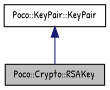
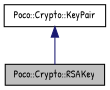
  digraph {
    fontname="Patrick Hand"
    node [color=black fontname="Patrick Hand" fontsize=10 shape=record style=filled]
    n1 [fillcolor=grey75 fontcolor=black height=0.2 label="Poco::Crypto::RSAKey" width=0.4]
-   n2 [fillcolor=white height=0.2 label="Poco::KeyPair::KeyPair" width=0.4]
+   n2 [fillcolor=white height=0.2 label="Poco::Crypto::KeyPair" width=0.4]
    n2 -> n1 [color=midnightblue dir=back fontname="Patrick Hand" fontsize=10 labelfontname=Helvetica labelfontsize=10 style=solid]
  }
